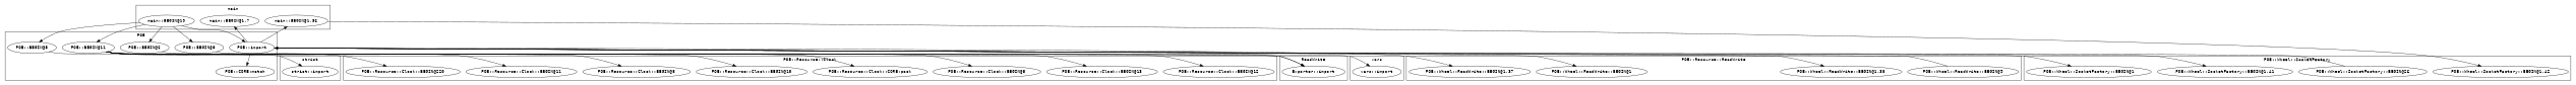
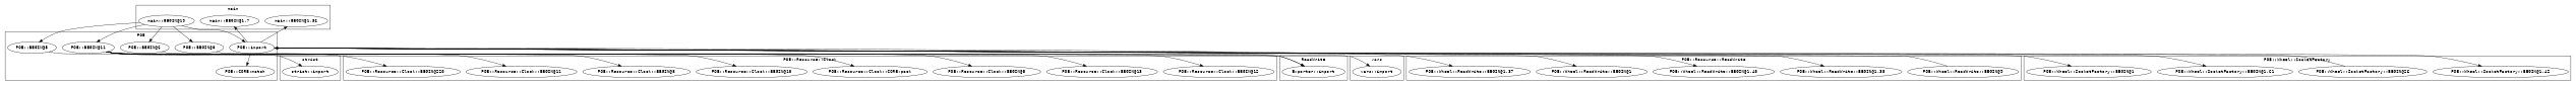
  digraph {
    fontname="DejaVu Sans Mono"
    node [fontname="DejaVu Sans Mono"]
    edge [fontname="DejaVu Sans Mono"]
    "POE::BEGIN@5"
    "POE::BEGIN@11"
    "POE::BEGIN@8"
    "POE::CORE:match"
    "POE::BEGIN@6"
    "POE::import"
    "POE::Resource::Clock::BEGIN@5"
    "POE::Resource::Clock::CORE:pack"
    "POE::Resource::Clock::BEGIN@10"
    "POE::Resource::Clock::BEGIN@8"
    "POE::Resource::Clock::BEGIN@11"
    "POE::Resource::Clock::BEGIN@220"
    "POE::Resource::Clock::BEGIN@12"
    "POE::Resource::Clock::BEGIN@13"
    "POE::Wheel::SocketFactory::BEGIN@1.42"
    "POE::Wheel::SocketFactory::BEGIN@1"
    "POE::Wheel::SocketFactory::BEGIN@26"
-   "POE::Wheel::SocketFactory::BEGIN@1.41"
+   "POE::Wheel::SocketFactory::BEGIN@1.41" [label="POE::Wheel::SocketFactory::BEGIN@1.61"]
    "Exporter::import"
    "strict::import"
+   "POE::Wheel::ReadWrite::BEGIN@1.40"
    "POE::Wheel::ReadWrite::BEGIN@1"
    "POE::Wheel::ReadWrite::BEGIN@1.37"
    "POE::Wheel::ReadWrite::BEGIN@9"
    "POE::Wheel::ReadWrite::BEGIN@1.38"
    "vars::import"
    "main::BEGIN@19"
    "main::BEGIN@1.7"
    "main::BEGIN@1.36"
    subgraph cluster_1 {
      label=POE
      "POE::BEGIN@5"
      "POE::BEGIN@11"
      "POE::BEGIN@8"
      "POE::CORE:match"
      "POE::BEGIN@6"
      "POE::import"
    }
    subgraph cluster_2 {
      label="POE::Resource::Clock"
      "POE::Resource::Clock::BEGIN@5"
      "POE::Resource::Clock::CORE:pack"
      "POE::Resource::Clock::BEGIN@10"
      "POE::Resource::Clock::BEGIN@8"
      "POE::Resource::Clock::BEGIN@11"
      "POE::Resource::Clock::BEGIN@220"
      "POE::Resource::Clock::BEGIN@12"
      "POE::Resource::Clock::BEGIN@13"
    }
    subgraph cluster_3 {
      label="POE::Wheel::SocketFactory"
      "POE::Wheel::SocketFactory::BEGIN@1.42"
      "POE::Wheel::SocketFactory::BEGIN@1"
      "POE::Wheel::SocketFactory::BEGIN@26"
      "POE::Wheel::SocketFactory::BEGIN@1.41"
    }
    subgraph cluster_4 {
      label=ReadWrite
      "Exporter::import"
    }
    subgraph cluster_5 {
      label="strict"
      "strict::import"
    }
    subgraph cluster_6 {
      label="POE::Resource::ReadWrite"
+     "POE::Wheel::ReadWrite::BEGIN@1.40"
      "POE::Wheel::ReadWrite::BEGIN@1"
      "POE::Wheel::ReadWrite::BEGIN@1.37"
      "POE::Wheel::ReadWrite::BEGIN@9"
      "POE::Wheel::ReadWrite::BEGIN@1.38"
    }
    subgraph cluster_7 {
      label=vars
      "vars::import"
    }
    subgraph cluster_8 {
      label=main
      "main::BEGIN@19"
      "main::BEGIN@1.7"
      "main::BEGIN@1.36"
    }
    "POE::BEGIN@5" -> "strict::import"
    "POE::BEGIN@11" -> "POE::Resource::Clock::BEGIN@5"
    "POE::BEGIN@11" -> "POE::Resource::Clock::CORE:pack"
    "POE::BEGIN@11" -> "POE::Resource::Clock::BEGIN@10"
    "POE::BEGIN@11" -> "POE::Resource::Clock::BEGIN@8"
    "POE::BEGIN@11" -> "POE::Resource::Clock::BEGIN@11"
    "POE::BEGIN@11" -> "POE::Resource::Clock::BEGIN@220"
    "POE::BEGIN@11" -> "POE::Resource::Clock::BEGIN@12"
    "POE::BEGIN@11" -> "POE::Resource::Clock::BEGIN@13"
    "POE::BEGIN@11" -> "Exporter::import"
    "POE::BEGIN@8" -> "vars::import"
    "POE::BEGIN@6" -> "Exporter::import"
    "POE::import" -> "POE::CORE:match"
-   "main::BEGIN@1.36" -> "POE::Wheel::SocketFactory::BEGIN@1.42"
+   "POE::import" -> "POE::Wheel::SocketFactory::BEGIN@1.42"
    "POE::import" -> "POE::Wheel::SocketFactory::BEGIN@1"
    "POE::import" -> "POE::Wheel::SocketFactory::BEGIN@1.41"
+   "POE::import" -> "POE::Wheel::ReadWrite::BEGIN@1.40"
    "POE::import" -> "POE::Wheel::ReadWrite::BEGIN@1"
    "POE::import" -> "POE::Wheel::ReadWrite::BEGIN@1.37"
    "POE::import" -> "POE::Wheel::ReadWrite::BEGIN@1.38"
    "POE::import" -> "main::BEGIN@1.7"
    "POE::import" -> "main::BEGIN@1.36"
    "POE::Wheel::SocketFactory::BEGIN@26" -> "POE::import"
    "POE::Wheel::ReadWrite::BEGIN@9" -> "POE::import"
    "main::BEGIN@19" -> "POE::BEGIN@5"
    "main::BEGIN@19" -> "POE::BEGIN@11"
    "main::BEGIN@19" -> "POE::BEGIN@8"
    "main::BEGIN@19" -> "POE::BEGIN@6"
    "main::BEGIN@19" -> "POE::import"
  }
